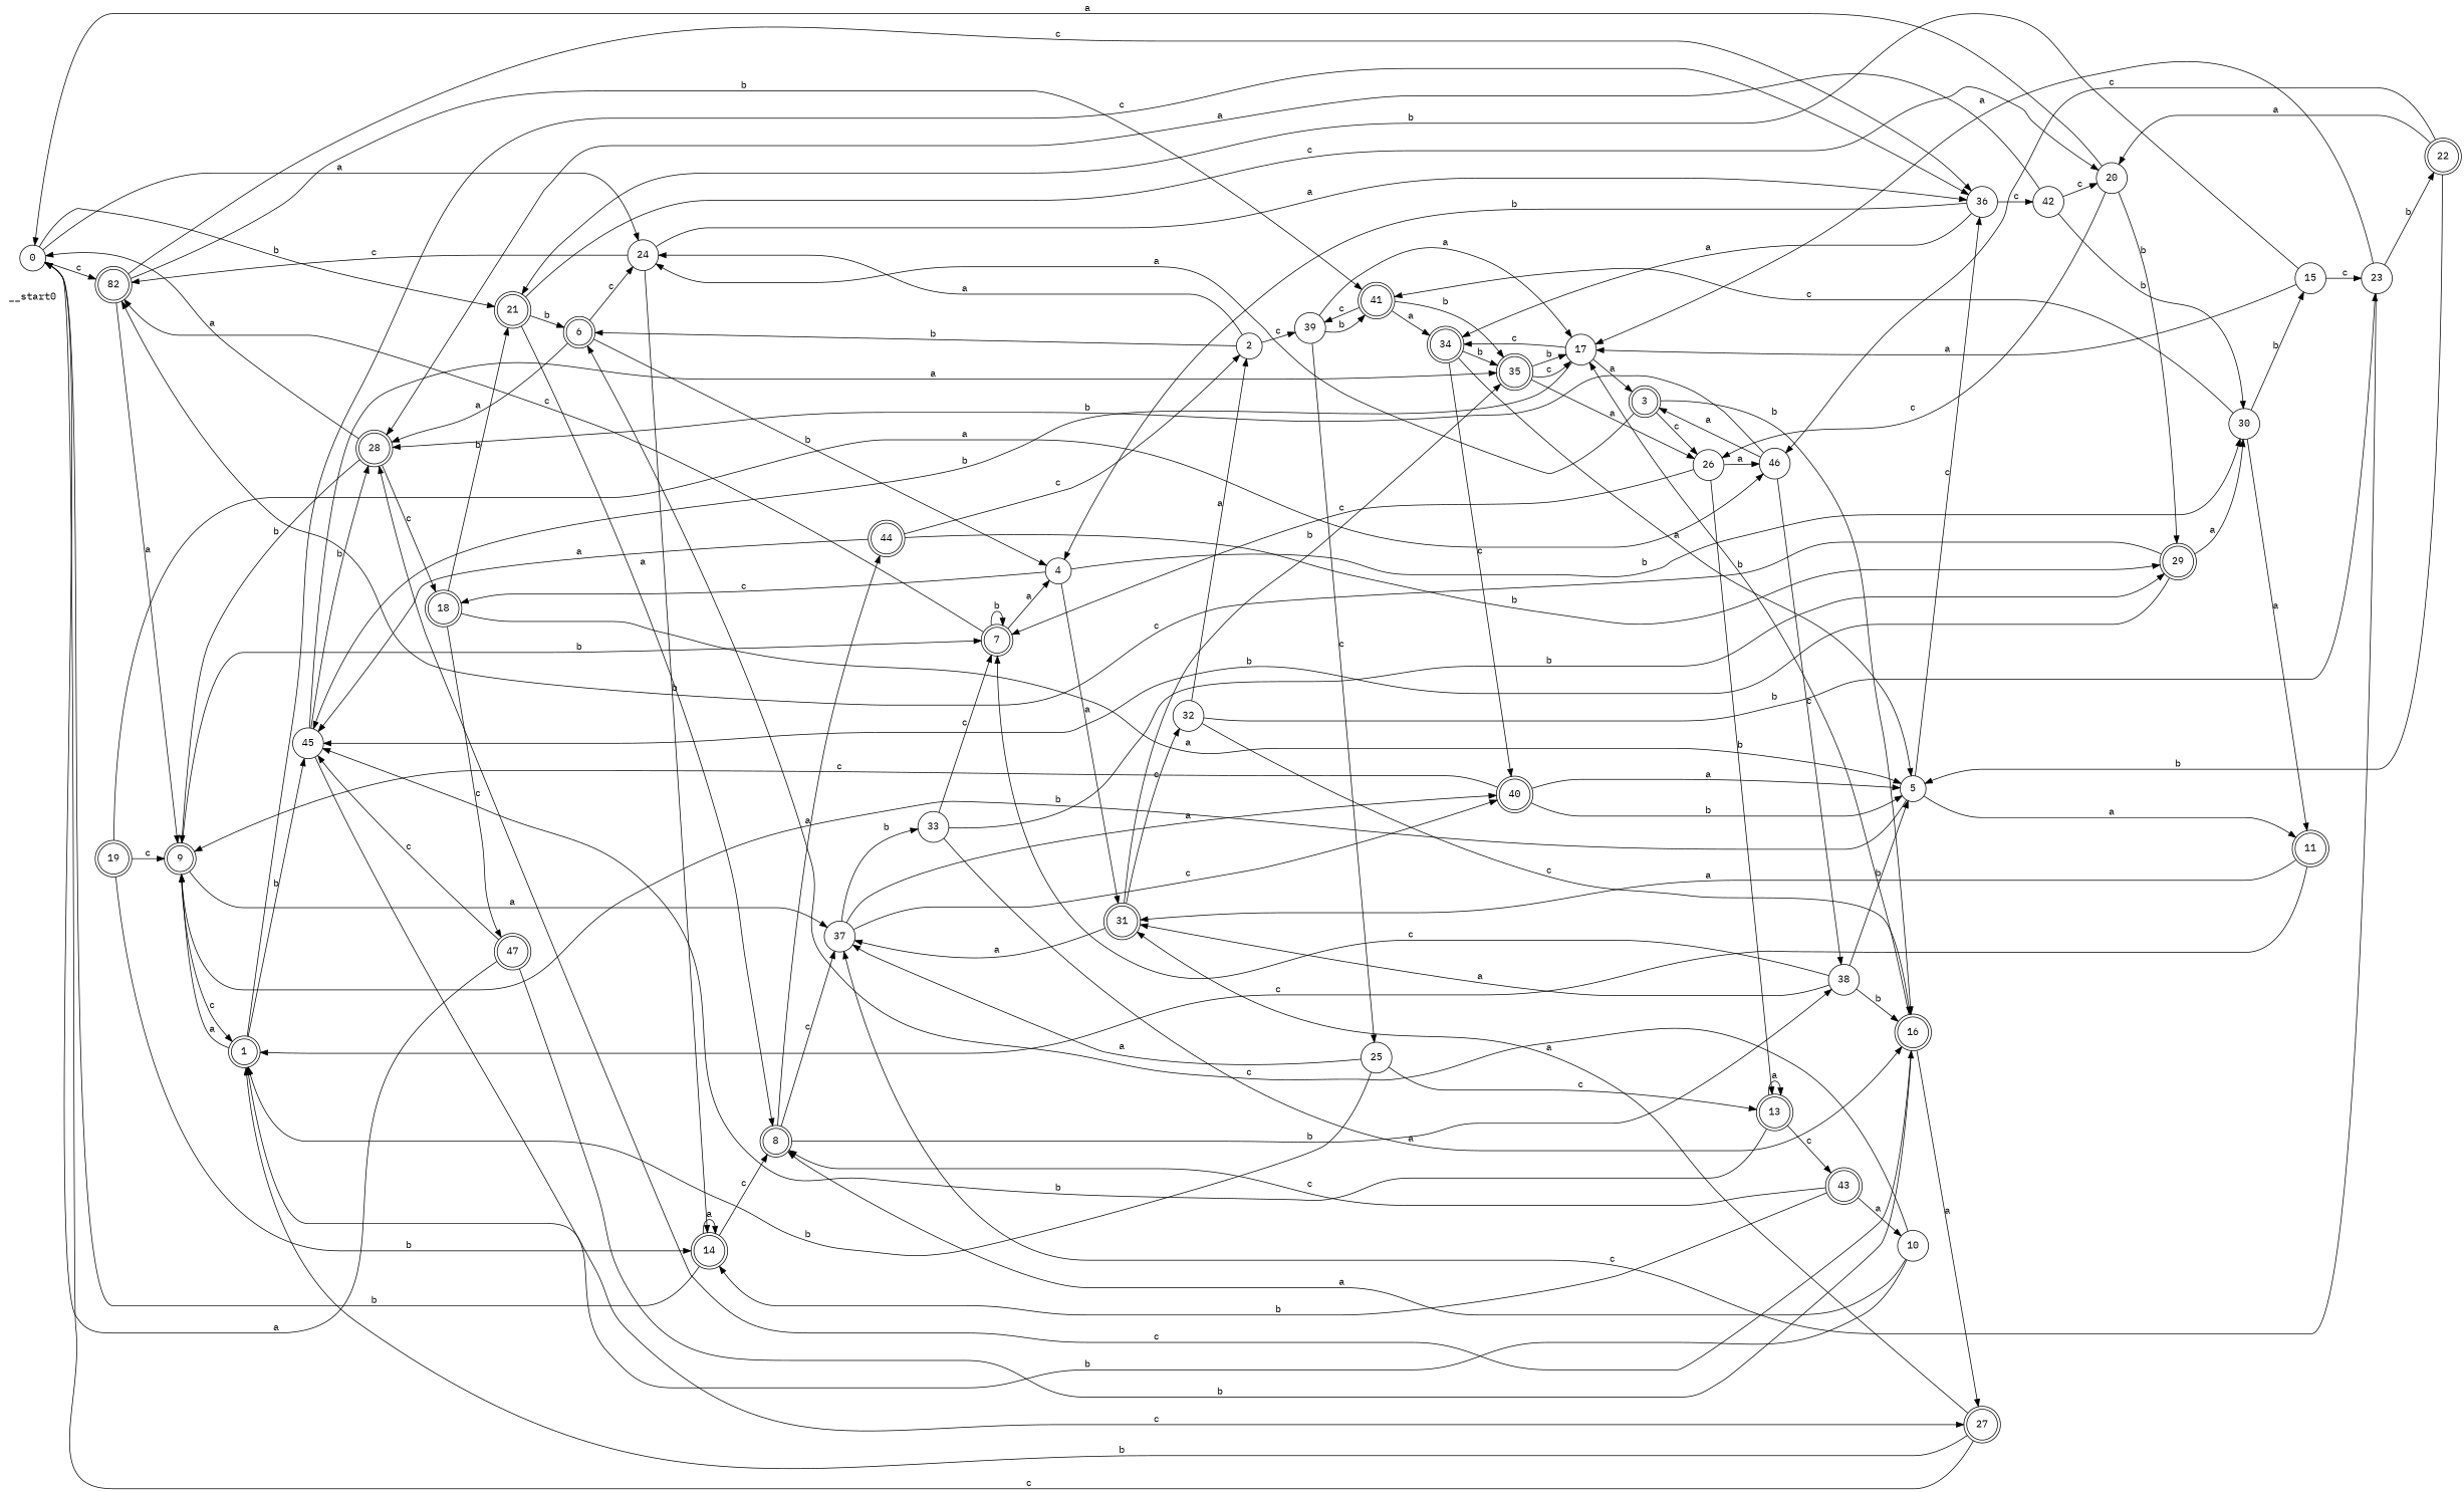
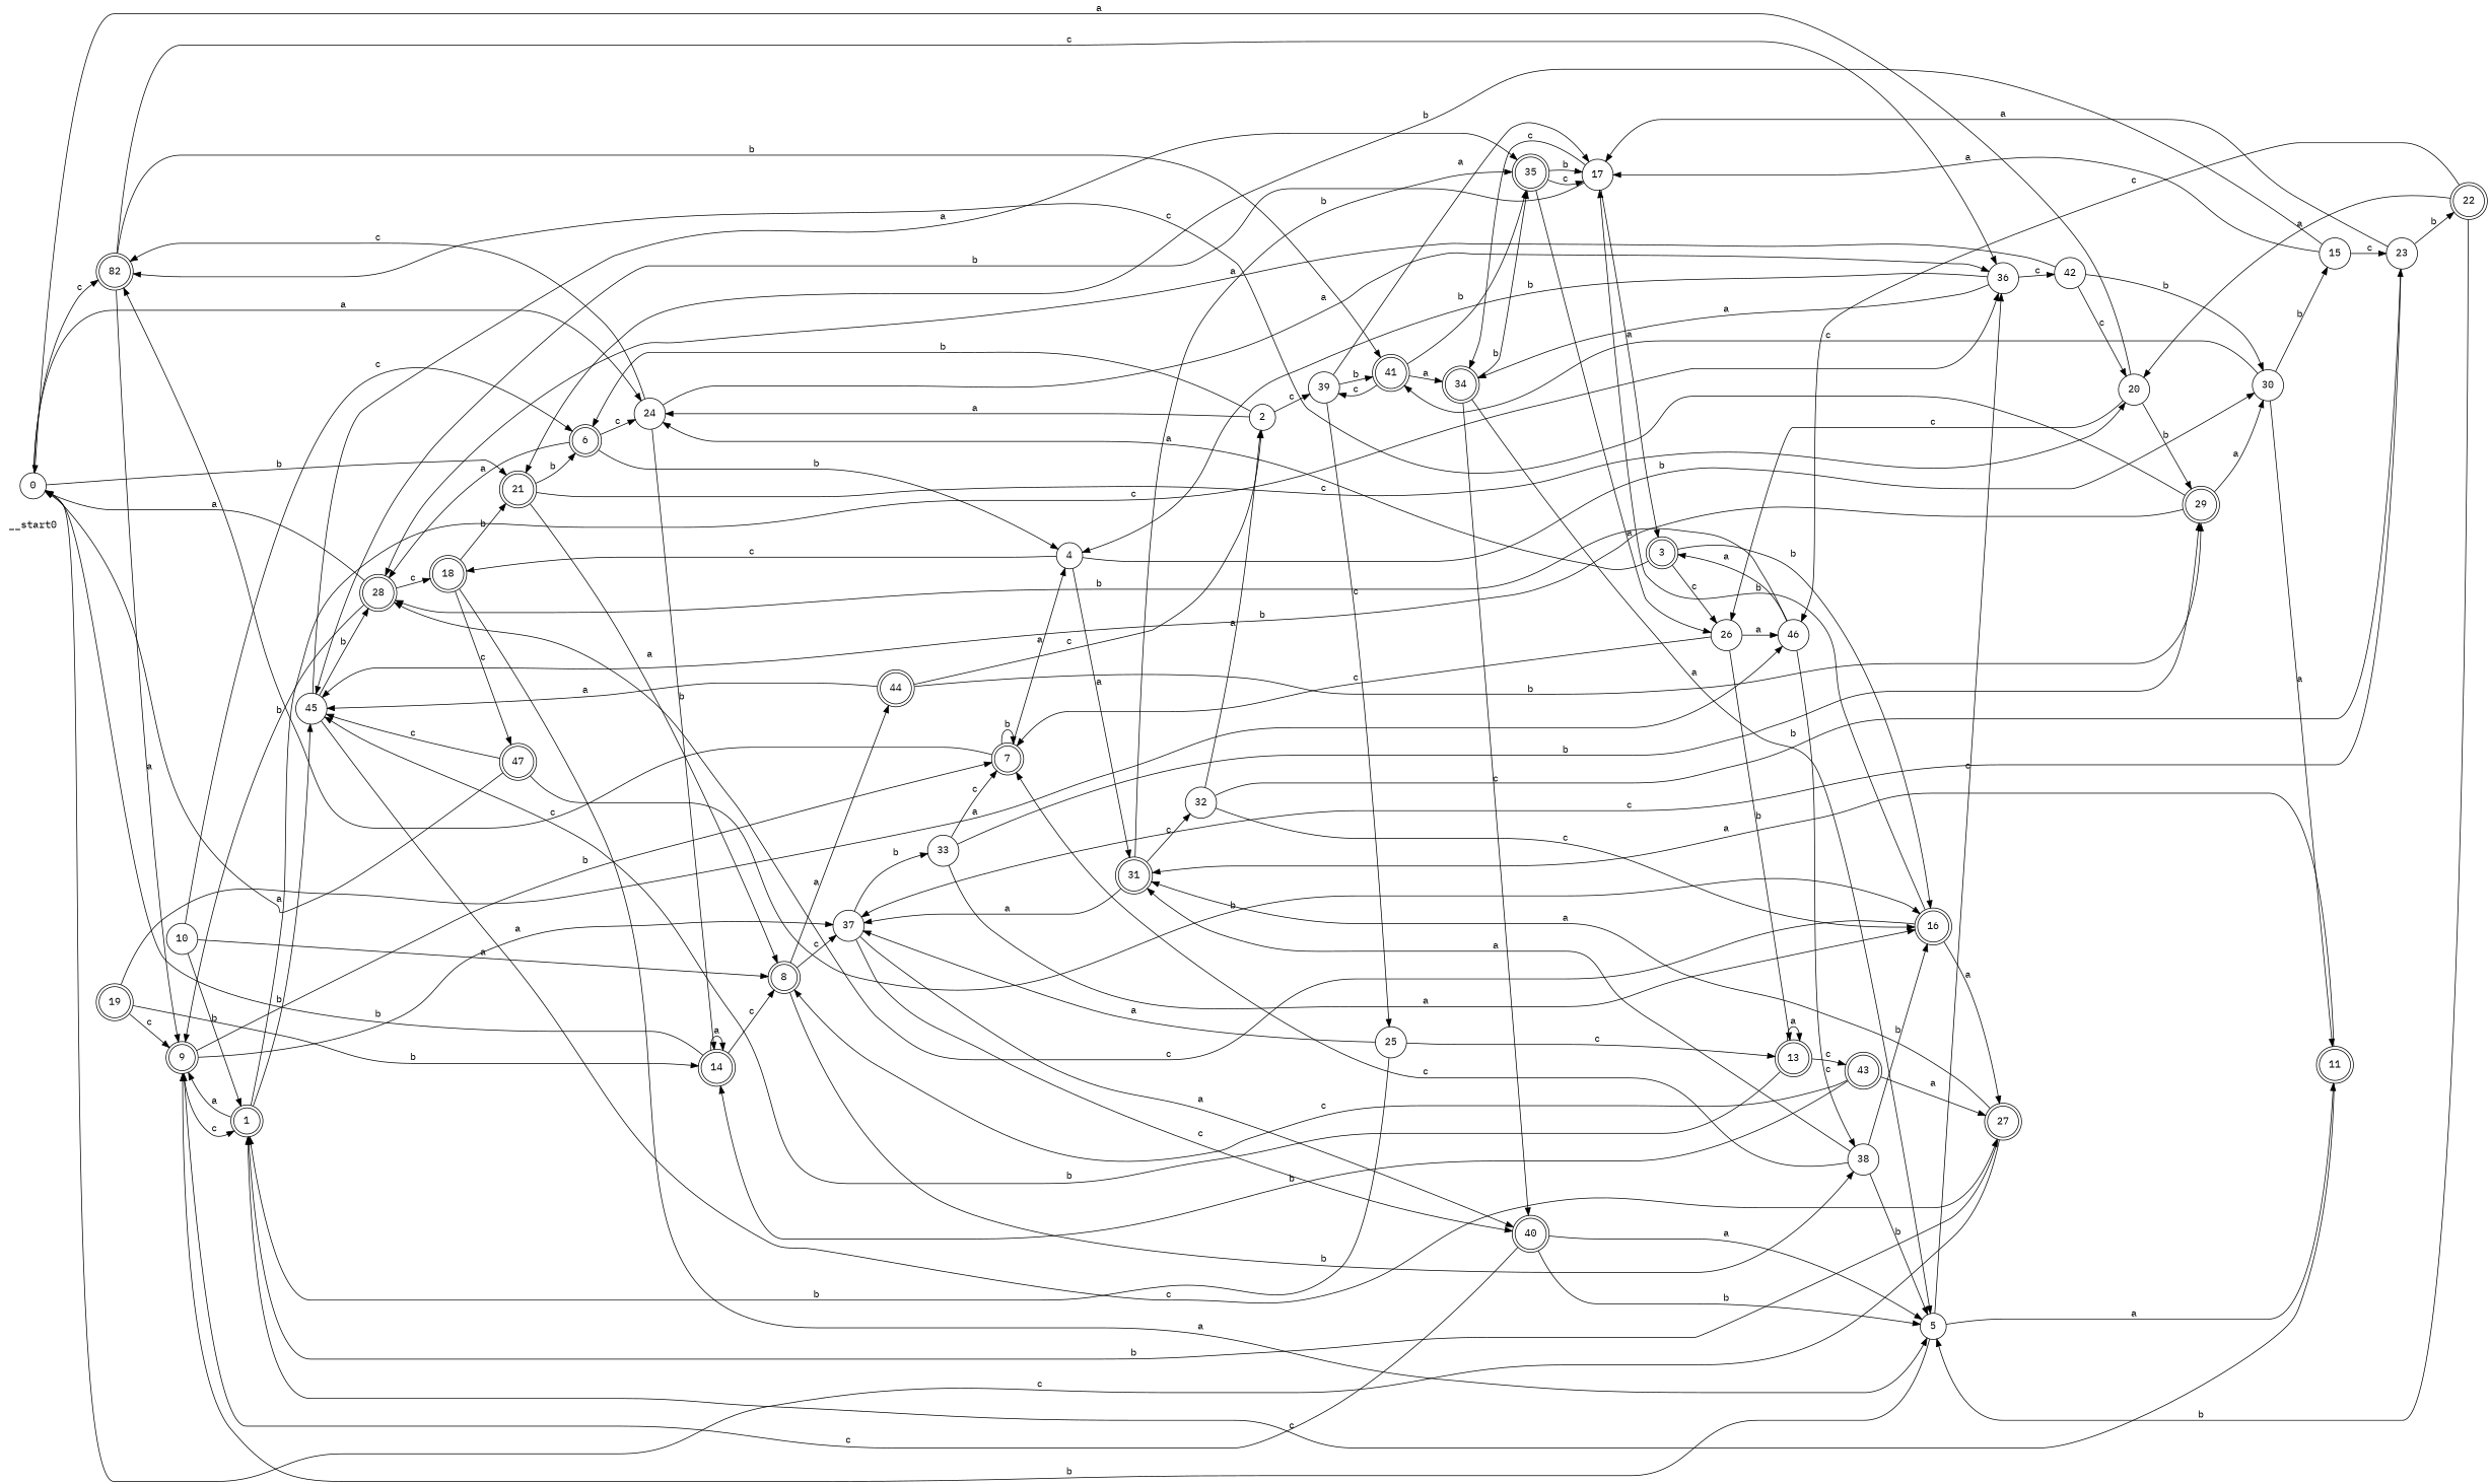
  digraph {
    fontname="IBM Plex Mono"
    rankdir=LR
    node [fontname="IBM Plex Mono" shape=doublecircle color=black fillcolor=white style="rounded,filled"]
    edge [fontname="IBM Plex Mono"]
    __start0 [shape=none color="" fillcolor="" style=""]
    n2 [label=0 shape=circle style=filled]
    n3 [label=82]
    n4 [label=21]
    n5 [label=24 shape=circle style=filled]
    n6 [label=9]
    n7 [label=36 shape=circle style=filled]
    n8 [label=41]
    n9 [label=6]
    n10 [label=8]
    n11 [label=20 shape=circle style=filled]
    n12 [label=14]
    n13 [label=1]
    n14 [label=45 shape=circle style=filled]
    n15 [label=7]
    n16 [label=37 shape=circle style=filled]
    n17 [label=4 shape=circle style=filled]
    n18 [label=34]
    n19 [label=42 shape=circle style=filled]
    n20 [label=28]
    n21 [label=27]
    n22 [label=35]
    n23 [label=2 shape=circle style=filled]
    n24 [label=39 shape=circle style=filled]
    n25 [label=17 shape=circle style=filled]
    n26 [label=25 shape=circle style=filled]
    n27 [label=3]
    n28 [label=16]
    n29 [label=26 shape=circle style=filled]
    n30 [label=13]
    n31 [label=46 shape=circle style=filled]
    n32 [label=18]
    n33 [label=30 shape=circle style=filled]
    n34 [label=31]
    n35 [label=5 shape=circle style=filled]
    n36 [label=47]
    n37 [label=11]
    n38 [label=15 shape=circle style=filled]
    n39 [label=32 shape=circle style=filled]
    n40 [label=38 shape=circle style=filled]
    n41 [label=44]
    n42 [label=33 shape=circle style=filled]
    n43 [label=40]
    n44 [label=29]
    n45 [label=10 shape=circle style=filled]
    n46 [label=43]
    n47 [label=23 shape=circle style=filled]
    n48 [label=22]
    n49 [label=19]
    n2 -> n3 [label=c]
    n2 -> n4 [label=b]
    n2 -> n5 [label=a]
    n3 -> n6 [label=a]
    n3 -> n7 [label=c]
    n3 -> n8 [label=b]
    n4 -> n9 [label=b]
    n4 -> n10 [label=a]
    n4 -> n11 [label=c]
    n5 -> n3 [label=c]
    n5 -> n7 [label=a]
    n5 -> n12 [label=b]
    n6 -> n13 [label=c]
    n6 -> n15 [label=b]
    n6 -> n16 [label=a]
    n7 -> n17 [label=b]
    n7 -> n18 [label=a]
    n7 -> n19 [label=c]
    n8 -> n18 [label=a]
    n8 -> n22 [label=b]
    n8 -> n24 [label=c]
    n9 -> n5 [label=c]
    n9 -> n17 [label=b]
    n9 -> n20 [label=a]
    n10 -> n16 [label=c]
    n10 -> n40 [label=b]
    n10 -> n41 [label=a]
    n11 -> n2 [label=a]
    n11 -> n29 [label=c]
    n11 -> n44 [label=b]
    n12 -> n2 [label=b]
    n12 -> n10 [label=c]
    n12 -> n12 [label=a]
    n13 -> n6 [label=a]
    n13 -> n7 [label=c]
    n13 -> n14 [label=b]
    n14 -> n20 [label=b]
    n14 -> n21 [label=c]
    n14 -> n22 [label=a]
    n15 -> n3 [label=c]
    n15 -> n15 [label=b]
    n15 -> n17 [label=a]
    n16 -> n42 [label=b]
    n16 -> n43 [label=a]
    n16 -> n43 [label=c]
    n17 -> n32 [label=c]
    n17 -> n33 [label=b]
    n17 -> n34 [label=a]
    n18 -> n22 [label=b]
    n18 -> n35 [label=a]
    n18 -> n43 [label=c]
    n19 -> n11 [label=c]
    n19 -> n20 [label=a]
    n19 -> n33 [label=b]
    n20 -> n2 [label=a]
    n20 -> n6 [label=b]
    n20 -> n32 [label=c]
    n21 -> n2 [label=c]
    n21 -> n13 [label=b]
    n21 -> n34 [label=a]
    n22 -> n25 [label=b]
    n22 -> n25 [label=c]
    n22 -> n29 [label=a]
    n23 -> n5 [label=a]
    n23 -> n9 [label=b]
    n23 -> n24 [label=c]
    n24 -> n8 [label=b]
    n24 -> n25 [label=a]
    n24 -> n26 [label=c]
    n25 -> n14 [label=b]
    n25 -> n18 [label=c]
    n25 -> n27 [label=a]
    n26 -> n13 [label=b]
    n26 -> n16 [label=a]
    n26 -> n30 [label=c]
    n27 -> n5 [label=a]
    n27 -> n28 [label=b]
    n27 -> n29 [label=c]
    n28 -> n20 [label=c]
    n28 -> n21 [label=a]
    n28 -> n25 [label=b]
    n29 -> n15 [label=c]
    n29 -> n30 [label=b]
    n29 -> n31 [label=a]
    n30 -> n14 [label=b]
    n30 -> n30 [label=a]
    n30 -> n46 [label=c]
    n31 -> n20 [label=b]
    n31 -> n27 [label=a]
    n31 -> n40 [label=c]
    n32 -> n4 [label=b]
    n32 -> n35 [label=a]
    n32 -> n36 [label=c]
    n33 -> n8 [label=c]
    n33 -> n37 [label=a]
    n33 -> n38 [label=b]
    n34 -> n16 [label=a]
    n34 -> n22 [label=b]
    n34 -> n39 [label=c]
    n35 -> n6 [label=b]
    n35 -> n7 [label=c]
    n35 -> n37 [label=a]
    n36 -> n2 [label=a]
    n36 -> n14 [label=c]
    n36 -> n28 [label=b]
    n37 -> n13 [label=c]
    n37 -> n34 [label=a]
    n38 -> n4 [label=b]
    n38 -> n25 [label=a]
    n38 -> n47 [label=c]
    n39 -> n23 [label=a]
    n39 -> n28 [label=c]
    n39 -> n47 [label=b]
    n40 -> n15 [label=c]
    n40 -> n28 [label=b]
    n40 -> n34 [label=a]
    n40 -> n35 [label=b]
    n41 -> n14 [label=a]
    n41 -> n23 [label=c]
    n41 -> n44 [label=b]
    n42 -> n15 [label=c]
    n42 -> n28 [label=a]
    n42 -> n44 [label=b]
    n43 -> n6 [label=c]
    n43 -> n35 [label=a]
    n43 -> n35 [label=b]
    n44 -> n3 [label=c]
    n44 -> n14 [label=b]
    n44 -> n33 [label=a]
    n45 -> n9 [label=c]
    n45 -> n10 [label=a]
    n45 -> n13 [label=b]
    n46 -> n10 [label=c]
    n46 -> n12 [label=b]
-   n46 -> n45 [label=a]
+   n46 -> n21 [label=a]
    n47 -> n16 [label=c]
    n47 -> n25 [label=a]
    n47 -> n48 [label=b]
    n48 -> n11 [label=a]
    n48 -> n31 [label=c]
    n48 -> n35 [label=b]
    n49 -> n6 [label=c]
    n49 -> n12 [label=b]
    n49 -> n31 [label=a]
  }
